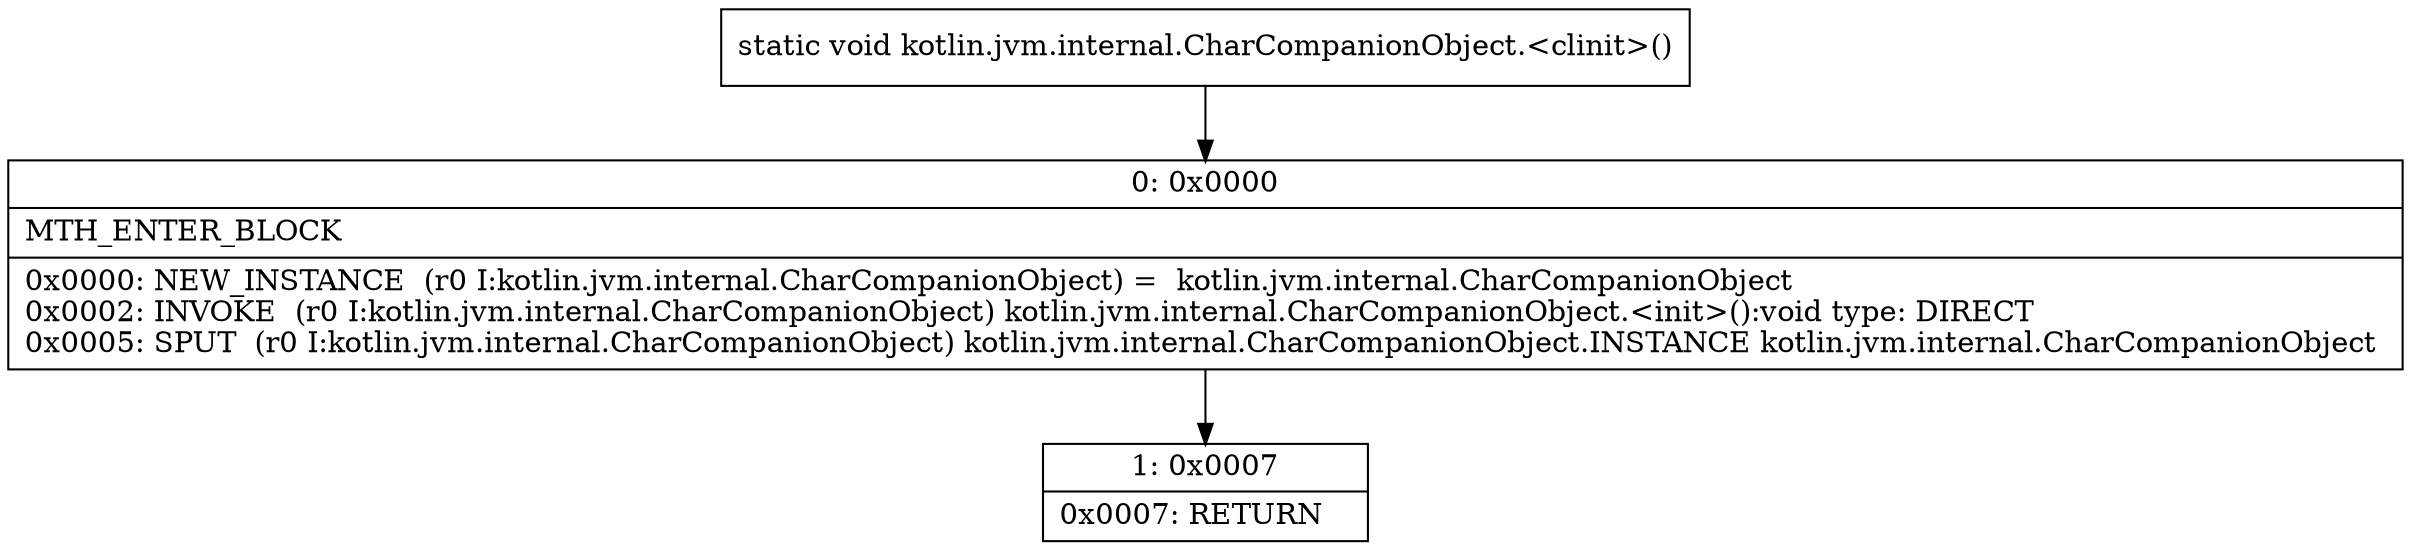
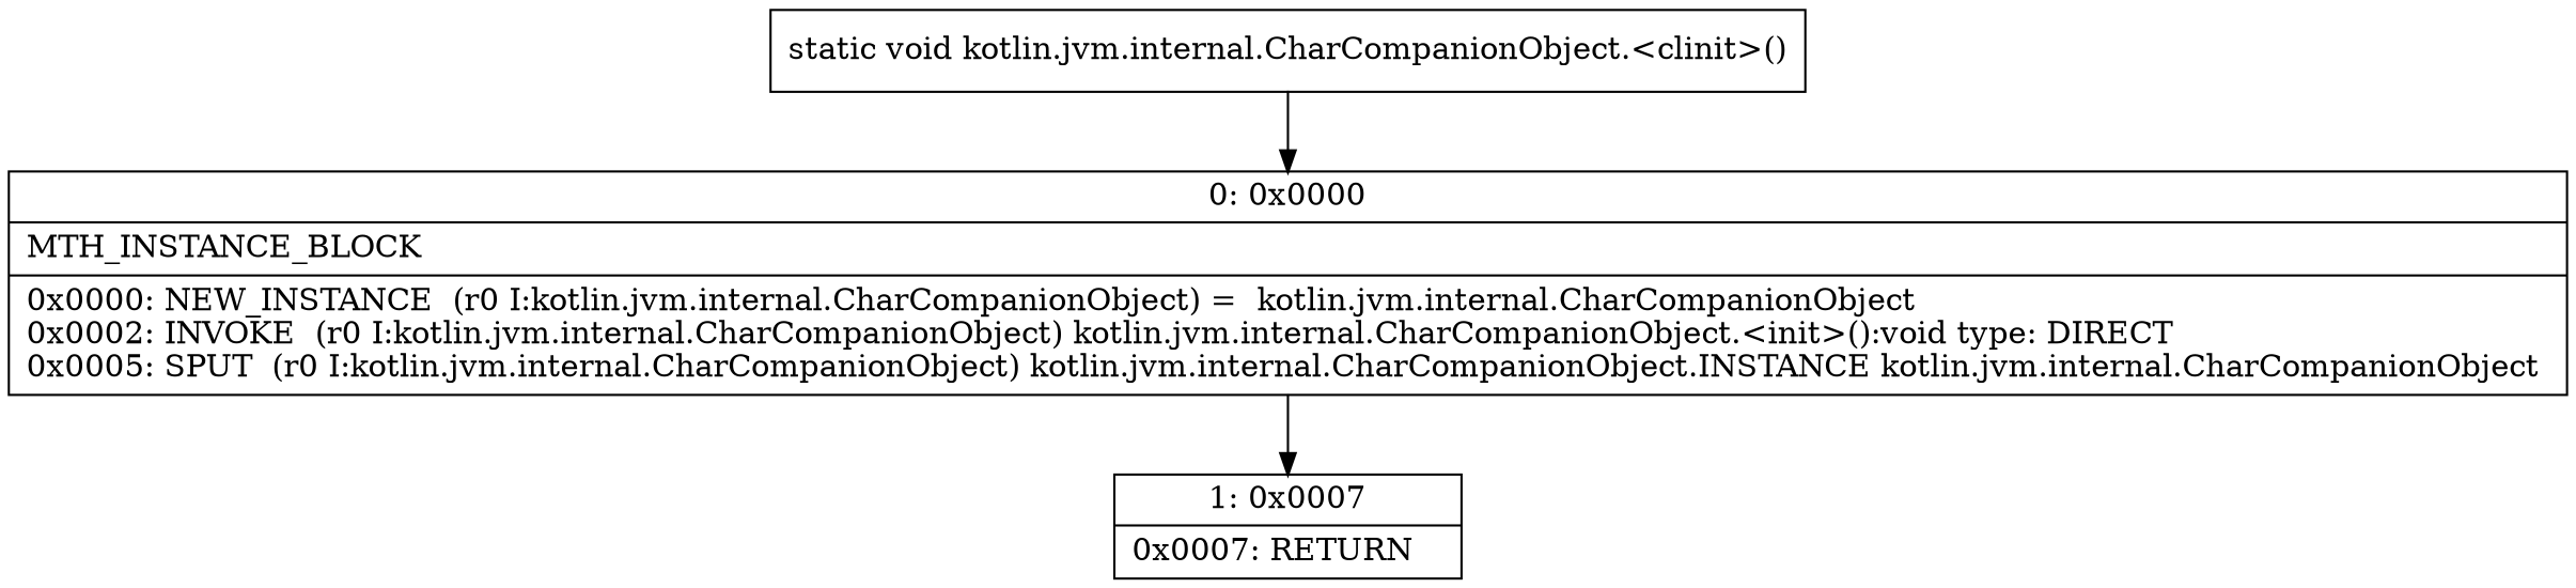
  digraph {
    node [shape=record]
-   n1 [label="{0\:\ 0x0000|MTH_ENTER_BLOCK\l|0x0000: NEW_INSTANCE  (r0 I:kotlin.jvm.internal.CharCompanionObject) =  kotlin.jvm.internal.CharCompanionObject \l0x0002: INVOKE  (r0 I:kotlin.jvm.internal.CharCompanionObject) kotlin.jvm.internal.CharCompanionObject.\<init\>():void type: DIRECT \l0x0005: SPUT  (r0 I:kotlin.jvm.internal.CharCompanionObject) kotlin.jvm.internal.CharCompanionObject.INSTANCE kotlin.jvm.internal.CharCompanionObject \l}"]
+   n1 [label="{0\:\ 0x0000|MTH_INSTANCE_BLOCK\l|0x0000: NEW_INSTANCE  (r0 I:kotlin.jvm.internal.CharCompanionObject) =  kotlin.jvm.internal.CharCompanionObject \l0x0002: INVOKE  (r0 I:kotlin.jvm.internal.CharCompanionObject) kotlin.jvm.internal.CharCompanionObject.\<init\>():void type: DIRECT \l0x0005: SPUT  (r0 I:kotlin.jvm.internal.CharCompanionObject) kotlin.jvm.internal.CharCompanionObject.INSTANCE kotlin.jvm.internal.CharCompanionObject \l}"]
    n2 [label="{1\:\ 0x0007|0x0007: RETURN   \l}"]
    n3 [label="{static void kotlin.jvm.internal.CharCompanionObject.\<clinit\>() }"]
    n1 -> n2
    n3 -> n1
  }
